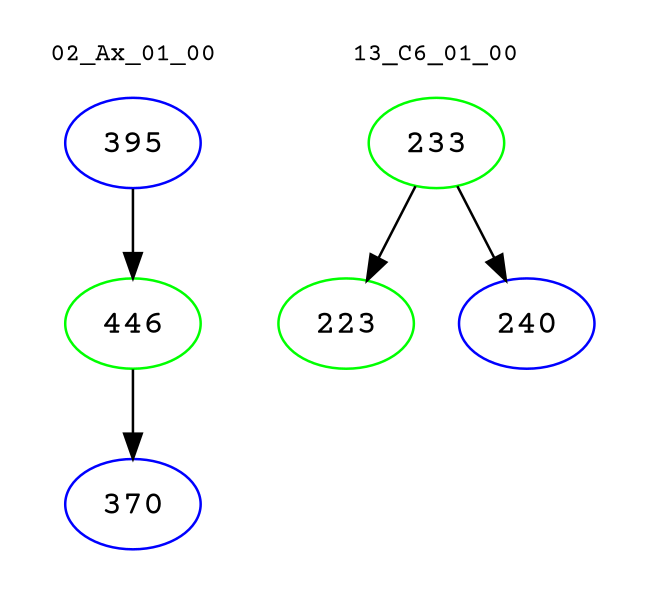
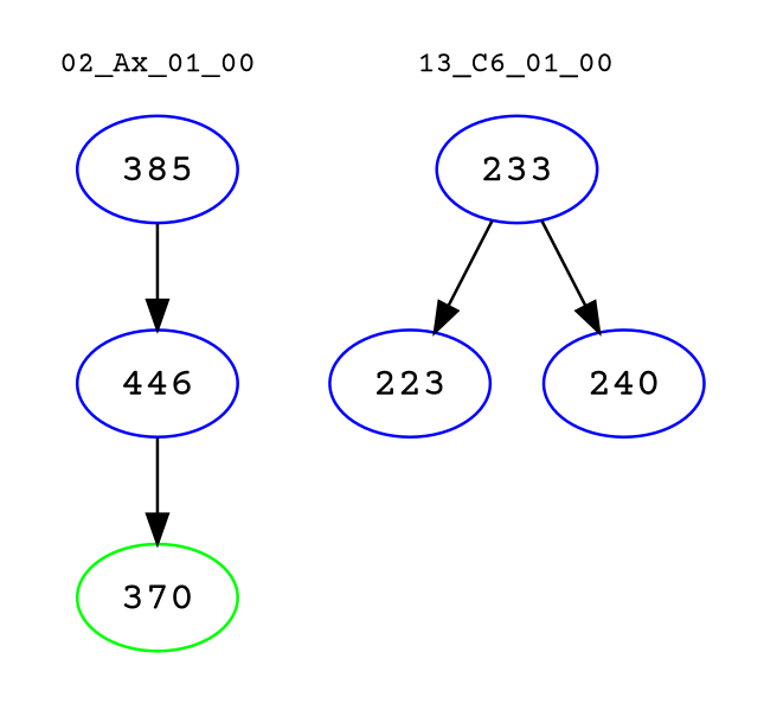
  digraph {
    fontname="Courier Prime"
    node [color=blue fontname="Courier Prime"]
    edge [color=black fontname="Courier Prime"]
-   n1 [label=395]
-   n2 [label=370]
-   n3 [color=green label=446]
-   n4 [color=green label=233]
-   n5 [color=green label=223]
+   n1 [label=385]
+   n2 [color=green label=370]
+   n3 [label=446]
+   n4 [label=233]
+   n5 [label=223]
    n6 [label=240]
    subgraph cluster_1 {
      color=white
      fontsize=10
      label="02_Ax_01_00"
      n1
      n2
      n3
    }
    subgraph cluster_2 {
      color=white
      fontsize=10
      label="13_C6_01_00"
      n4
      n5
      n6
    }
    n1 -> n3
    n3 -> n2
    n4 -> n5
    n4 -> n6
  }
